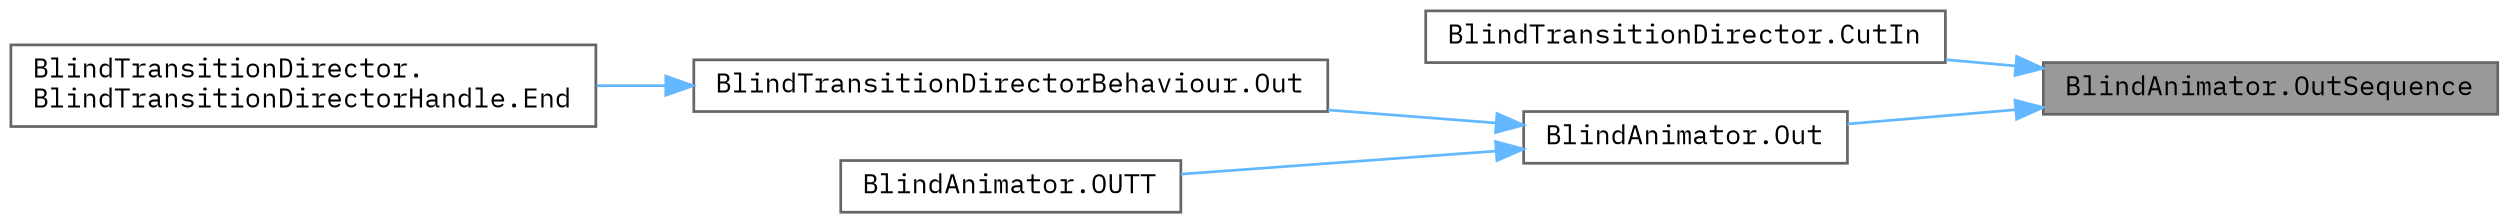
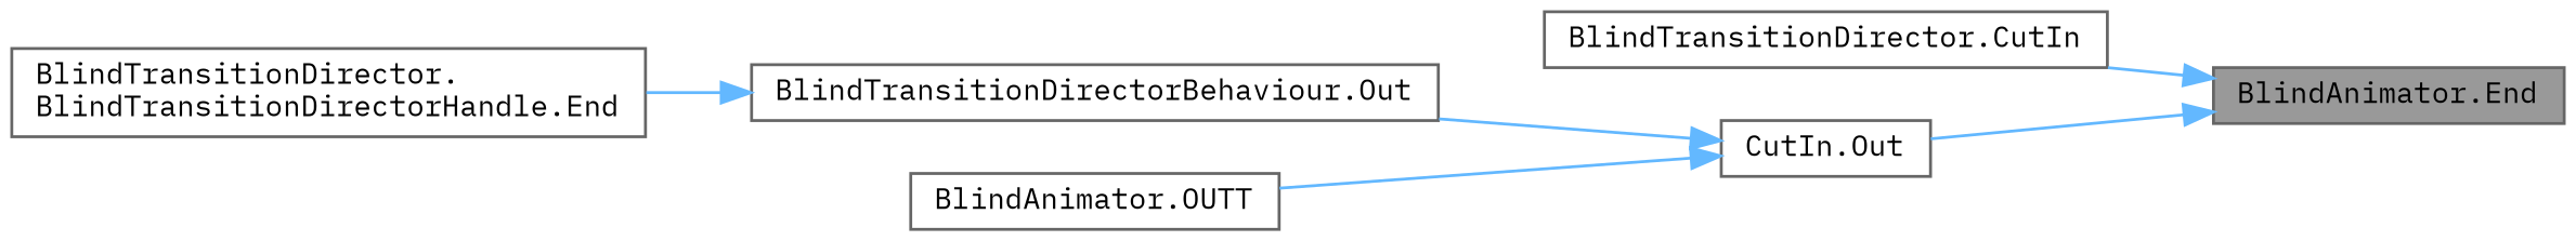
  digraph {
    fontname="IBM Plex Mono"
    rankdir=RL
    node [color=grey40 fillcolor=white fontname="IBM Plex Mono" fontsize=10 shape=box style=filled]
    edge [color=steelblue1 dir=back fontname="IBM Plex Mono" fontsize=10 labelfontname=Helvetica labelfontsize=10 style=solid]
-   n1 [color=gray40 fillcolor=grey60 fontcolor=black height=0.2 label="BlindAnimator.OutSequence" width=0.4]
+   n1 [color=gray40 fillcolor=grey60 fontcolor=black height=0.2 label="BlindAnimator.End" width=0.4]
    n2 [height=0.2 label="BlindTransitionDirector.CutIn" width=0.4]
-   n3 [height=0.2 label="BlindAnimator.Out" width=0.4]
+   n3 [height=0.2 label="CutIn.Out" width=0.4]
    n4 [height=0.2 label="BlindTransitionDirectorBehaviour.Out" width=0.4]
    n5 [height=0.2 label="BlindAnimator.OUTT" width=0.4]
    n6 [height=0.2 label="BlindTransitionDirector.\lBlindTransitionDirectorHandle.End" width=0.4]
    n1 -> n2
    n1 -> n3
    n3 -> n4
    n3 -> n5
    n4 -> n6
  }
